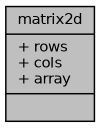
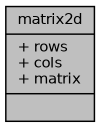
  digraph {
-   n1 [color=black fillcolor=grey75 fontcolor=black fontname=Helvetica fontsize=10 height=0.2 label="{matrix2d\n|+ rows\l+ cols\l+ array\l|}" shape=record style=filled width=0.4]
+   n1 [color=black fillcolor=grey75 fontcolor=black fontname=Helvetica fontsize=10 height=0.2 label="{matrix2d\n|+ rows\l+ cols\l+ matrix\l|}" shape=record style=filled width=0.4]
  }
